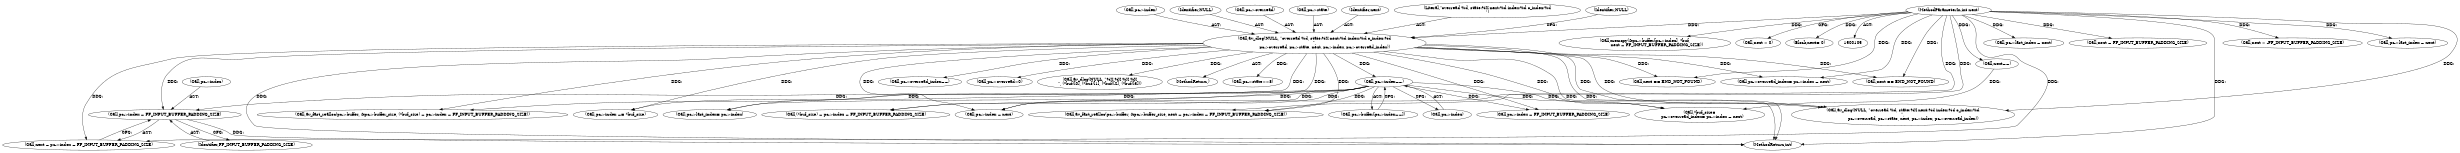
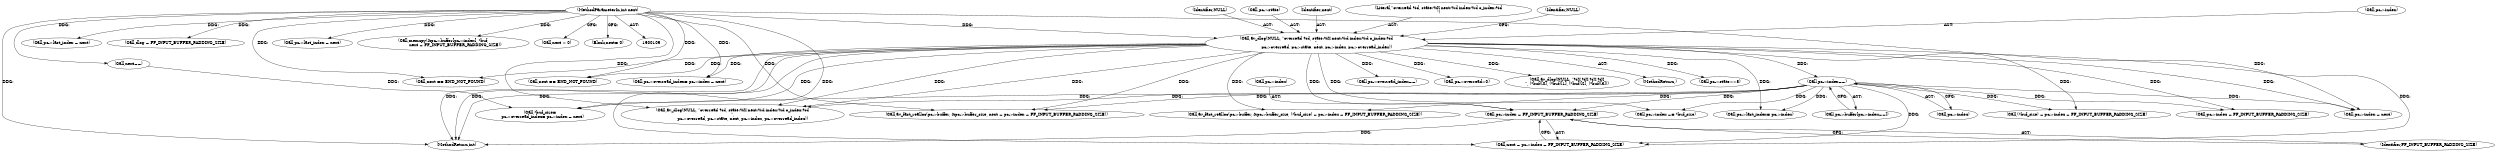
  digraph {
    n1 [label="(Call,pc->index + FF_INPUT_BUFFER_PADDING_SIZE)"]
    n2 [label="(MethodReturn,int)"]
    n3 [label="(Identifier,FF_INPUT_BUFFER_PADDING_SIZE)"]
    n4 [label="(Call,next + pc->index + FF_INPUT_BUFFER_PADDING_SIZE)"]
    n5 [label="(Call,pc->index++)"]
    n6 [label="(Call,pc->index)"]
    n7 [label="(Call,pc->index + next)"]
    n8 [label="(Call,pc->index + FF_INPUT_BUFFER_PADDING_SIZE)"]
    n9 [label="(Call,*buf_size=\n    pc->overread_index= pc->index + next)"]
    n10 [label="(Call,av_dlog(NULL, \"overread %d, state:%X next:%d index:%d o_index:%d\n\",\n                pc->overread, pc->state, next, pc->index, pc->overread_index))"]
    n11 [label="(Call,pc->buffer[pc->index++])"]
    n12 [label="(Call,av_fast_realloc(pc->buffer, &pc->buffer_size, (*buf_size) + pc->index + FF_INPUT_BUFFER_PADDING_SIZE))"]
    n13 [label="(Call,pc->index += *buf_size)"]
    n14 [label="(Call,av_fast_realloc(pc->buffer, &pc->buffer_size, next + pc->index + FF_INPUT_BUFFER_PADDING_SIZE))"]
    n15 [label="(Call,pc->last_index= pc->index)"]
    n16 [label="(Call,(*buf_size) + pc->index + FF_INPUT_BUFFER_PADDING_SIZE)"]
    n17 [label="(Call,pc->overread_index= pc->index + next)"]
    n18 [label="(Call,av_dlog(NULL, \"overread %d, state:%X next:%d index:%d o_index:%d\n\",\n                pc->overread, pc->state, next, pc->index, pc->overread_index))"]
    n19 [label="(Call,pc->overread_index++)"]
    n20 [label="(Call,pc->overread>0)"]
    n21 [label="(Call,av_dlog(NULL, \"%X %X %X %X\n\", (*buf)[0], (*buf)[1], (*buf)[2], (*buf)[3]))"]
    n22 [label="(MethodReturn,)"]
    n23 [label="(Call,next == END_NOT_FOUND)"]
    n24 [label="(Call,pc->state<<8)"]
    n25 [label="(Call,next == END_NOT_FOUND)"]
    n26 [label="(MethodParameterIn,int next)"]
    n27 [label="(Call,pc->last_index + next)"]
-   n28 [label="(Call,next + FF_INPUT_BUFFER_PADDING_SIZE)"]
+   n28 [label="(Call,dlog + FF_INPUT_BUFFER_PADDING_SIZE)"]
    n29 [label="(Call,next++)"]
-   n30 [label="(Call,next > -FF_INPUT_BUFFER_PADDING_SIZE)"]
    n31 [label="(Call,pc->last_index + next)"]
    n32 [label="(Call,memcpy(&pc->buffer[pc->index], *buf,\n                   next + FF_INPUT_BUFFER_PADDING_SIZE))"]
    n33 [label="(Call,next < 0)"]
    n34 [label="(Block,next= 0)"]
    n35 [label=1500105]
    n36 [label="(Identifier,NULL)"]
-   n37 [label="(Call,pc->overread)"]
    n38 [label="(Call,pc->state)"]
    n39 [label="(Identifier,next)"]
    n40 [label="(Literal,\"overread %d, state:%X next:%d index:%d o_index:%d\n\")"]
    n41 [label="(Call,pc->index)"]
    n42 [label="(Identifier,NULL)"]
    n43 [label="(Call,pc->index)"]
    n1 -> n2 [label="DDG: "]
    n1 -> n3 [label="CFG: "]
    n1 -> n4 [label="AST: "]
    n3 -> n1 [label="AST: "]
    n4 -> n1 [label="CFG: "]
    n5 -> n1 [label="DDG: "]
+   n5 -> n4 [label="DDG: "]
    n5 -> n6 [label="CFG: "]
    n5 -> n7 [label="DDG: "]
    n5 -> n8 [label="DDG: "]
    n5 -> n9 [label="DDG: "]
    n5 -> n10 [label="DDG: "]
    n5 -> n11 [label="AST: "]
    n5 -> n12 [label="DDG: "]
    n5 -> n13 [label="DDG: "]
    n5 -> n14 [label="DDG: "]
    n5 -> n15 [label="DDG: "]
    n5 -> n16 [label="DDG: "]
    n6 -> n5 [label="AST: "]
    n11 -> n5 [label="CFG: "]
    n18 -> n1 [label="DDG: "]
    n18 -> n2 [label="DDG: "]
    n18 -> n2 [label="DDG: "]
    n18 -> n2 [label="DDG: "]
    n18 -> n4 [label="DDG: "]
    n18 -> n5 [label="DDG: "]
    n18 -> n7 [label="DDG: "]
    n18 -> n8 [label="DDG: "]
    n18 -> n9 [label="DDG: "]
    n18 -> n10 [label="DDG: "]
    n18 -> n10 [label="DDG: "]
    n18 -> n12 [label="DDG: "]
    n18 -> n13 [label="DDG: "]
    n18 -> n14 [label="DDG: "]
    n18 -> n15 [label="DDG: "]
    n18 -> n16 [label="DDG: "]
    n18 -> n17 [label="DDG: "]
    n18 -> n19 [label="DDG: "]
    n18 -> n20 [label="DDG: "]
    n18 -> n21 [label="DDG: "]
    n18 -> n22 [label="AST: "]
    n18 -> n23 [label="DDG: "]
    n18 -> n24 [label="DDG: "]
    n18 -> n25 [label="DDG: "]
    n26 -> n2 [label="DDG: "]
    n26 -> n4 [label="DDG: "]
    n26 -> n7 [label="DDG: "]
    n26 -> n10 [label="DDG: "]
    n26 -> n14 [label="DDG: "]
    n26 -> n17 [label="DDG: "]
    n26 -> n18 [label="DDG: "]
    n26 -> n23 [label="DDG: "]
    n26 -> n25 [label="DDG: "]
    n26 -> n27 [label="DDG: "]
    n26 -> n28 [label="DDG: "]
    n26 -> n29 [label="DDG: "]
-   n26 -> n30 [label="DDG: "]
    n26 -> n31 [label="DDG: "]
    n26 -> n32 [label="DDG: "]
    n26 -> n33 [label="CFG: "]
-   n26 -> n34 [label="DDG: "]
+   n26 -> n34 [label="CFG: "]
    n26 -> n35 [label="AST: "]
    n29 -> n9 [label="DDG: "]
    n36 -> n18 [label="AST: "]
-   n37 -> n18 [label="AST: "]
    n38 -> n18 [label="AST: "]
    n39 -> n18 [label="AST: "]
    n40 -> n18 [label="AST: "]
    n41 -> n1 [label="AST: "]
    n42 -> n18 [label="CFG: "]
    n43 -> n18 [label="AST: "]
  }
